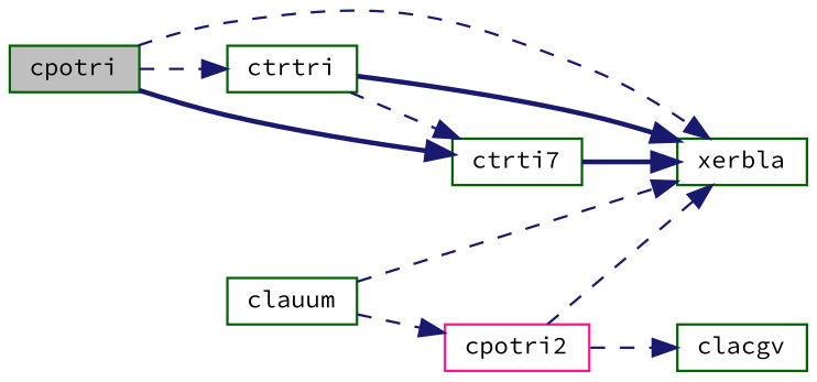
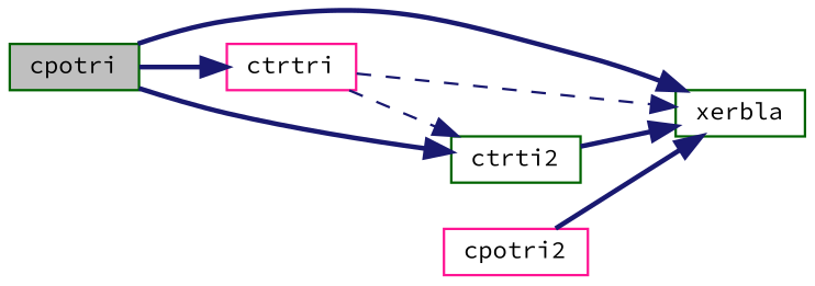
  digraph {
    fontname="Source Code Pro"
    rankdir=LR
    node [color=darkgreen fillcolor=white fontname="Source Code Pro" fontsize=10 shape=record style=filled]
    edge [color=midnightblue fontname="Source Code Pro" fontsize=10 labelfontname=Helvetica labelfontsize=10 style=bold]
    n1 [fillcolor=grey75 fontcolor=black height=0.2 label=cpotri width=0.4]
    n2 [height=0.2 label=xerbla width=0.4]
-   n3 [height=0.2 label=ctrtri width=0.4]
-   n4 [height=0.2 label=ctrti7 width=0.4]
-   n5 [height=0.2 label=clauum width=0.4]
+   n3 [color=deeppink height=0.2 label=ctrtri width=0.4]
+   n4 [height=0.2 label=ctrti2 width=0.4]
    n6 [color=deeppink height=0.2 label=cpotri2 width=0.4]
-   n7 [height=0.2 label=clacgv width=0.4]
-   n1 -> n2 [style=dashed]
-   n1 -> n3 [style=dashed]
+   n1 -> n2
+   n1 -> n3
    n1 -> n4
-   n3 -> n2
+   n3 -> n2 [style=dashed]
    n3 -> n4 [style=dashed]
    n4 -> n2
-   n5 -> n2 [style=dashed]
-   n5 -> n6 [style=dashed]
-   n6 -> n2 [style=dashed]
-   n6 -> n7 [style=dashed]
+   n6 -> n2
  }
